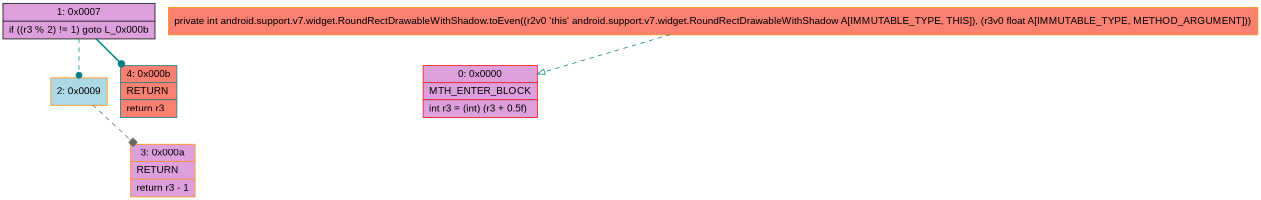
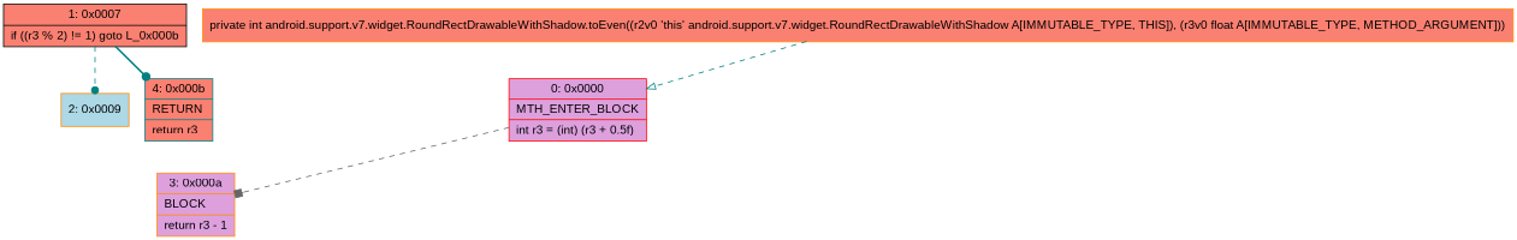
  digraph {
    fontname="Liberation Sans"
    node [color=darkorange fillcolor=salmon fontname="Liberation Sans" shape=record style=filled]
    edge [arrowhead=dot color=teal fontname="Liberation Sans" style=dashed]
    n1 [color=red fillcolor=plum label="{0\:\ 0x0000|MTH_ENTER_BLOCK\l|int r3 = (int) (r3 + 0.5f)\l}"]
-   n2 [color=black fillcolor=plum label="{1\:\ 0x0007|if ((r3 % 2) != 1) goto L_0x000b\l}"]
+   n2 [color=black label="{1\:\ 0x0007|if ((r3 % 2) != 1) goto L_0x000b\l}"]
    n3 [fillcolor=lightblue label="{2\:\ 0x0009}"]
    n4 [color=teal label="{4\:\ 0x000b|RETURN\l|return r3\l}"]
-   n5 [fillcolor=plum label="{3\:\ 0x000a|RETURN\l|return r3 \- 1\l}"]
+   n5 [fillcolor=plum label="{3\:\ 0x000a|BLOCK\l|return r3 \- 1\l}"]
    n6 [label="{private int android.support.v7.widget.RoundRectDrawableWithShadow.toEven((r2v0 'this' android.support.v7.widget.RoundRectDrawableWithShadow A[IMMUTABLE_TYPE, THIS]), (r3v0 float A[IMMUTABLE_TYPE, METHOD_ARGUMENT])) }"]
    n2 -> n3
    n2 -> n4 [style=bold]
-   n3 -> n5 [arrowhead=box color=gray40]
+   n1 -> n5 [arrowhead=box color=gray40]
    n6 -> n1 [arrowhead=onormal]
  }
